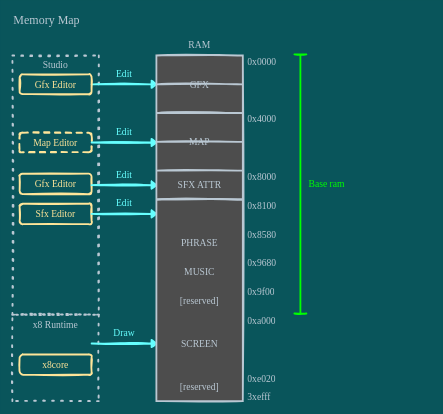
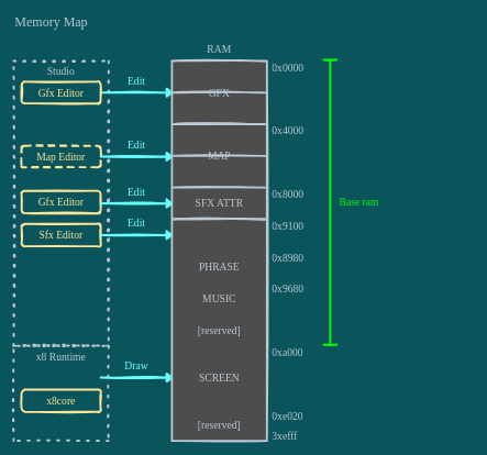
  <mxCell id="0" />
  <mxCell id="1" parent="0" />
  <mxCell id="2" value="&lt;font face=&quot;Comic Sans MS&quot;&gt;&lt;span style=&quot;font-size: 16px&quot;&gt;x8 Runtime&lt;br&gt;&lt;/span&gt;&lt;/font&gt;" style="whiteSpace=wrap;html=1;shadow=0;strokeColor=#BAC8D3;strokeWidth=3;fillColor=none;glass=0;sketch=1;fillWeight=4;hachureGap=8;hachureAngle=45;fillStyle=auto;labelBackgroundColor=none;align=center;fontColor=#BAC8D3;verticalAlign=top;dashed=1;dashPattern=1 4;" parent="1" vertex="1"><mxGeometry x="20" y="524" width="144" height="144" as="geometry" /></mxCell>
  <mxCell id="3" value="&lt;font face=&quot;Comic Sans MS&quot;&gt;&lt;span style=&quot;font-size: 16px&quot;&gt;Studio&lt;br&gt;&lt;/span&gt;&lt;/font&gt;" style="whiteSpace=wrap;html=1;shadow=0;strokeColor=#BAC8D3;strokeWidth=3;fillColor=none;glass=0;sketch=1;fillWeight=4;hachureGap=8;hachureAngle=45;fillStyle=auto;labelBackgroundColor=none;align=center;fontColor=#BAC8D3;verticalAlign=top;dashed=1;dashPattern=1 4;" parent="1" vertex="1"><mxGeometry x="20" y="92" width="144" height="432" as="geometry" /></mxCell>
  <mxCell id="4" value="RAM" style="text;html=1;strokeColor=none;fillColor=none;align=center;verticalAlign=middle;whiteSpace=wrap;rounded=0;fontSize=16;fontFamily=Comic Sans MS;labelPosition=center;verticalLabelPosition=middle;sketch=1;fontColor=#BAC8D3;" parent="1" vertex="1"><mxGeometry x="260" y="56" width="144" height="36" as="geometry" /></mxCell>
  <mxCell id="5" value="" style="shape=crossbar;html=1;rounded=1;shadow=0;glass=0;labelBackgroundColor=none;sketch=1;fillWeight=4;hachureGap=8;hachureAngle=45;fillStyle=auto;strokeWidth=3;fillColor=none;fontFamily=Comic Sans MS;fontSize=16;align=center;spacingBottom=0;spacing=2;spacingLeft=0;rotation=-90;spacingTop=26;horizontal=1;fontColor=#00FF00;strokeColor=#00FF00;" parent="1" vertex="1"><mxGeometry x="284" y="296" width="432" height="20" as="geometry" /></mxCell>
  <mxCell id="6" value="Base ram" style="text;html=1;strokeColor=none;fillColor=none;align=left;verticalAlign=middle;whiteSpace=wrap;rounded=0;fontSize=16;fontFamily=Comic Sans MS;labelPosition=center;verticalLabelPosition=middle;sketch=1;fontColor=#00FF00;" parent="1" vertex="1"><mxGeometry x="512" y="288" width="78" height="36" as="geometry" /></mxCell>
  <mxCell id="7" value="Edit" style="shadow=0;dashed=0;align=center;verticalAlign=middle;shape=mxgraph.arrows2.arrow;dy=1;dx=8.14;notch=0;sketch=1;strokeWidth=3;spacingTop=0;fontFamily=Comic Sans MS;fontSize=16;html=1;fillStyle=solid;spacingBottom=36;fontColor=#66FFFF;fillColor=#66FFFF;strokeColor=#66FFFF;" parent="1" vertex="1"><mxGeometry x="152" y="134" width="108" height="12" as="geometry" /></mxCell>
  <mxCell id="8" value="Gfx Editor" style="rounded=1;whiteSpace=wrap;html=1;sketch=1;strokeWidth=3;fontFamily=Comic Sans MS;fontSize=16;align=center;fillColor=none;strokeColor=#FFE599;fontColor=#FFE599;" parent="1" vertex="1"><mxGeometry x="32" y="123.5" width="120" height="33" as="geometry" /></mxCell>
  <mxCell id="9" value="Map Editor" style="rounded=1;whiteSpace=wrap;html=1;sketch=1;strokeWidth=3;fontFamily=Comic Sans MS;fontSize=16;align=center;fillColor=none;strokeColor=#FFE599;fontColor=#FFE599;dashed=1;" parent="1" vertex="1"><mxGeometry x="32" y="220.75" width="120" height="32.5" as="geometry" /></mxCell>
  <mxCell id="10" value="Gfx Editor" style="rounded=1;whiteSpace=wrap;html=1;sketch=1;strokeWidth=3;fontFamily=Comic Sans MS;fontSize=16;align=center;fillColor=none;strokeColor=#FFE599;fontColor=#FFE599;" parent="1" vertex="1"><mxGeometry x="32" y="289" width="120" height="34" as="geometry" /></mxCell>
  <mxCell id="11" value="Sfx Editor" style="rounded=1;whiteSpace=wrap;html=1;sketch=1;strokeWidth=3;fontFamily=Comic Sans MS;fontSize=16;align=center;fillColor=none;strokeColor=#FFE599;fontColor=#FFE599;" parent="1" vertex="1"><mxGeometry x="32" y="339" width="120" height="34" as="geometry" /></mxCell>
  <mxCell id="12" value="x8core" style="rounded=1;whiteSpace=wrap;html=1;sketch=1;strokeWidth=3;fontFamily=Comic Sans MS;fontSize=16;align=center;fillColor=none;strokeColor=#FFE599;fontColor=#FFE599;" parent="1" vertex="1"><mxGeometry x="32" y="590" width="120" height="34" as="geometry" /></mxCell>
  <mxCell id="13" value="Edit" style="shadow=0;dashed=0;align=center;verticalAlign=middle;shape=mxgraph.arrows2.arrow;dy=1;dx=8.14;notch=0;sketch=1;strokeWidth=3;spacingTop=0;fontFamily=Comic Sans MS;fontSize=16;html=1;fillStyle=solid;spacingBottom=36;fontColor=#66FFFF;fillColor=#66FFFF;strokeColor=#66FFFF;" parent="1" vertex="1"><mxGeometry x="152" y="231" width="108" height="12" as="geometry" /></mxCell>
  <mxCell id="14" value="Edit" style="shadow=0;dashed=0;align=center;verticalAlign=middle;shape=mxgraph.arrows2.arrow;dy=1;dx=8.14;notch=0;sketch=1;strokeWidth=3;spacingTop=0;fontFamily=Comic Sans MS;fontSize=16;html=1;fillStyle=solid;spacingBottom=36;fontColor=#66FFFF;fillColor=#66FFFF;strokeColor=#66FFFF;" parent="1" vertex="1"><mxGeometry x="152" y="302" width="108" height="12" as="geometry" /></mxCell>
  <mxCell id="15" value="Edit" style="shadow=0;dashed=0;align=center;verticalAlign=middle;shape=mxgraph.arrows2.arrow;dy=1;dx=8.14;notch=0;sketch=1;strokeWidth=3;spacingTop=0;fontFamily=Comic Sans MS;fontSize=16;html=1;fillStyle=solid;spacingBottom=36;fontColor=#66FFFF;fillColor=#66FFFF;strokeColor=#66FFFF;" parent="1" vertex="1"><mxGeometry x="152" y="350" width="108" height="12" as="geometry" /></mxCell>
  <mxCell id="16" value="Draw" style="shadow=0;dashed=0;align=center;verticalAlign=middle;shape=mxgraph.arrows2.arrow;dy=1;dx=8.14;notch=0;sketch=1;strokeWidth=3;spacingTop=0;fontFamily=Comic Sans MS;fontSize=16;html=1;fillStyle=solid;spacingBottom=36;fontColor=#66FFFF;fillColor=#66FFFF;strokeColor=#66FFFF;" parent="1" vertex="1"><mxGeometry x="152" y="566" width="108" height="12" as="geometry" /></mxCell>
  <mxCell id="17" value="Memory Map" style="text;html=1;strokeColor=none;fillColor=none;align=left;verticalAlign=middle;whiteSpace=wrap;rounded=0;fontSize=20;fontFamily=Comic Sans MS;labelPosition=center;verticalLabelPosition=middle;sketch=1;fontColor=#BAC8D3;" parent="1" vertex="1"><mxGeometry x="20" y="20" width="144" height="24" as="geometry" /></mxCell>
  <mxCell id="18" value="" style="shape=table;html=1;whiteSpace=wrap;startSize=0;container=1;collapsible=0;childLayout=tableLayout;sketch=1;strokeColor=#BAC8D3;strokeWidth=3;fontFamily=Comic Sans MS;fontSize=16;fillStyle=solid;fillColor=#4D4D4D;" parent="1" vertex="1"><mxGeometry x="260" y="92" width="144" height="576" as="geometry" /></mxCell>
  <mxCell id="19" value="" style="shape=partialRectangle;html=1;whiteSpace=wrap;collapsible=0;dropTarget=0;pointerEvents=0;fillColor=none;top=0;left=0;bottom=0;right=0;points=[[0,0.5],[1,0.5]];portConstraint=eastwest;fontFamily=Comic Sans MS;fontSize=16;" parent="18" vertex="1"><mxGeometry width="144" height="96" as="geometry" /></mxCell>
  <mxCell id="20" value="GFX" style="shape=partialRectangle;html=1;whiteSpace=wrap;connectable=0;overflow=hidden;fillColor=none;top=0;left=0;bottom=0;right=0;fontSize=16;fontFamily=Comic Sans MS;fontColor=#BAC8D3;" parent="19" vertex="1"><mxGeometry width="144" height="96" as="geometry" /></mxCell>
  <mxCell id="21" value="" style="shape=partialRectangle;html=1;whiteSpace=wrap;collapsible=0;dropTarget=0;pointerEvents=0;fillColor=none;top=0;left=0;bottom=0;right=0;points=[[0,0.5],[1,0.5]];portConstraint=eastwest;" parent="18" vertex="1"><mxGeometry y="96" width="144" height="96" as="geometry" /></mxCell>
  <mxCell id="22" value="MAP" style="shape=partialRectangle;html=1;whiteSpace=wrap;connectable=0;overflow=hidden;fillColor=none;top=0;left=0;bottom=0;right=0;fontFamily=Comic Sans MS;fontSize=16;fontColor=#BAC8D3;" parent="21" vertex="1"><mxGeometry width="144" height="96" as="geometry" /></mxCell>
  <mxCell id="23" value="" style="shape=partialRectangle;html=1;whiteSpace=wrap;collapsible=0;dropTarget=0;pointerEvents=0;fillColor=none;top=0;left=0;bottom=0;right=0;points=[[0,0.5],[1,0.5]];portConstraint=eastwest;" parent="18" vertex="1"><mxGeometry y="192" width="144" height="48" as="geometry" /></mxCell>
  <mxCell id="24" value="SFX ATTR" style="shape=partialRectangle;html=1;whiteSpace=wrap;connectable=0;overflow=hidden;fillColor=none;top=0;left=0;bottom=0;right=0;fontFamily=Comic Sans MS;fontSize=16;fontColor=#BAC8D3;" parent="23" vertex="1"><mxGeometry width="144" height="48" as="geometry" /></mxCell>
  <mxCell id="25" value="" style="shape=partialRectangle;html=1;whiteSpace=wrap;collapsible=0;dropTarget=0;pointerEvents=0;fillColor=none;top=0;left=0;bottom=0;right=0;points=[[0,0.5],[1,0.5]];portConstraint=eastwest;" parent="18" vertex="1"><mxGeometry y="240" width="144" height="48" as="geometry" /></mxCell>
  <mxCell id="26" value="" style="shape=partialRectangle;html=1;whiteSpace=wrap;collapsible=0;dropTarget=0;pointerEvents=0;fillColor=none;top=0;left=0;bottom=0;right=0;points=[[0,0.5],[1,0.5]];portConstraint=eastwest;" parent="18" vertex="1"><mxGeometry y="288" width="144" height="48" as="geometry" /></mxCell>
  <mxCell id="27" value="PHRASE" style="shape=partialRectangle;html=1;whiteSpace=wrap;connectable=0;overflow=hidden;fillColor=none;top=0;left=0;bottom=0;right=0;fontFamily=Comic Sans MS;fontSize=16;fontColor=#BAC8D3;" parent="26" vertex="1"><mxGeometry width="144" height="48" as="geometry" /></mxCell>
  <mxCell id="28" value="" style="shape=partialRectangle;html=1;whiteSpace=wrap;collapsible=0;dropTarget=0;pointerEvents=0;fillColor=none;top=0;left=0;bottom=0;right=0;points=[[0,0.5],[1,0.5]];portConstraint=eastwest;" parent="18" vertex="1"><mxGeometry y="336" width="144" height="48" as="geometry" /></mxCell>
  <mxCell id="29" value="MUSIC" style="shape=partialRectangle;html=1;whiteSpace=wrap;connectable=0;overflow=hidden;fillColor=none;top=0;left=0;bottom=0;right=0;fontFamily=Comic Sans MS;fontSize=16;fontColor=#BAC8D3;" parent="28" vertex="1"><mxGeometry width="144" height="48" as="geometry" /></mxCell>
  <mxCell id="30" value="" style="shape=partialRectangle;html=1;whiteSpace=wrap;collapsible=0;dropTarget=0;pointerEvents=0;fillColor=none;top=0;left=0;bottom=0;right=0;points=[[0,0.5],[1,0.5]];portConstraint=eastwest;" parent="18" vertex="1"><mxGeometry y="384" width="144" height="48" as="geometry" /></mxCell>
  <mxCell id="31" value="[reserved]" style="shape=partialRectangle;html=1;whiteSpace=wrap;connectable=0;overflow=hidden;fillColor=none;top=0;left=0;bottom=0;right=0;fontFamily=Comic Sans MS;fontSize=16;fontColor=#BAC8D3;" parent="30" vertex="1"><mxGeometry width="144" height="48" as="geometry" /></mxCell>
  <mxCell id="32" value="" style="shape=partialRectangle;html=1;whiteSpace=wrap;collapsible=0;dropTarget=0;pointerEvents=0;fillColor=none;top=0;left=0;bottom=0;right=0;points=[[0,0.5],[1,0.5]];portConstraint=eastwest;" parent="18" vertex="1"><mxGeometry y="432" width="144" height="96" as="geometry" /></mxCell>
  <mxCell id="33" value="SCREEN" style="shape=partialRectangle;html=1;whiteSpace=wrap;connectable=0;overflow=hidden;fillColor=none;top=0;left=0;bottom=0;right=0;fontFamily=Comic Sans MS;fontSize=16;fontColor=#BAC8D3;" parent="32" vertex="1"><mxGeometry width="144" height="96" as="geometry" /></mxCell>
  <mxCell id="34" value="" style="shape=partialRectangle;html=1;whiteSpace=wrap;collapsible=0;dropTarget=0;pointerEvents=0;fillColor=none;top=0;left=0;bottom=0;right=0;points=[[0,0.5],[1,0.5]];portConstraint=eastwest;" parent="18" vertex="1"><mxGeometry y="528" width="144" height="48" as="geometry" /></mxCell>
  <mxCell id="35" value="[reserved]" style="shape=partialRectangle;html=1;whiteSpace=wrap;connectable=0;overflow=hidden;fillColor=none;top=0;left=0;bottom=0;right=0;fontFamily=Comic Sans MS;fontSize=16;fontColor=#BAC8D3;" parent="34" vertex="1"><mxGeometry width="144" height="48" as="geometry" /></mxCell>
  <mxCell id="36" value="" style="shape=table;html=1;whiteSpace=wrap;startSize=0;container=1;collapsible=0;childLayout=tableLayout;fillColor=none;sketch=1;strokeWidth=3;fontFamily=Comic Sans MS;fontSize=16;align=center;strokeColor=none;" parent="1" vertex="1"><mxGeometry x="404" y="92" width="72" height="576" as="geometry" /></mxCell>
  <mxCell id="37" value="" style="shape=partialRectangle;html=1;whiteSpace=wrap;collapsible=0;dropTarget=0;pointerEvents=0;fillColor=none;top=0;left=0;bottom=0;right=0;points=[[0,0.5],[1,0.5]];portConstraint=eastwest;fontFamily=Comic Sans MS;fontSize=16;" parent="36" vertex="1"><mxGeometry width="72" height="96" as="geometry" /></mxCell>
  <mxCell id="38" value="0x0000" style="shape=partialRectangle;html=1;whiteSpace=wrap;connectable=0;overflow=hidden;fillColor=none;top=0;left=0;bottom=0;right=0;fontSize=16;fontFamily=Comic Sans MS;fontColor=#BAC8D3;align=left;verticalAlign=top;spacingLeft=6;spacingTop=-6;" parent="37" vertex="1"><mxGeometry width="72" height="96" as="geometry" /></mxCell>
  <mxCell id="39" value="" style="shape=partialRectangle;html=1;whiteSpace=wrap;collapsible=0;dropTarget=0;pointerEvents=0;fillColor=none;top=0;left=0;bottom=0;right=0;points=[[0,0.5],[1,0.5]];portConstraint=eastwest;" parent="36" vertex="1"><mxGeometry y="96" width="72" height="96" as="geometry" /></mxCell>
  <mxCell id="40" value="0x4000" style="shape=partialRectangle;html=1;whiteSpace=wrap;connectable=0;overflow=hidden;fillColor=none;top=0;left=0;bottom=0;right=0;fontFamily=Comic Sans MS;fontSize=16;fontColor=#BAC8D3;align=left;verticalAlign=top;spacingLeft=6;spacingTop=-6;" parent="39" vertex="1"><mxGeometry width="72" height="96" as="geometry" /></mxCell>
  <mxCell id="41" value="" style="shape=partialRectangle;html=1;whiteSpace=wrap;collapsible=0;dropTarget=0;pointerEvents=0;fillColor=none;top=0;left=0;bottom=0;right=0;points=[[0,0.5],[1,0.5]];portConstraint=eastwest;" parent="36" vertex="1"><mxGeometry y="192" width="72" height="48" as="geometry" /></mxCell>
  <mxCell id="42" value="0x8000" style="shape=partialRectangle;html=1;whiteSpace=wrap;connectable=0;overflow=hidden;fillColor=none;top=0;left=0;bottom=0;right=0;fontFamily=Comic Sans MS;fontSize=16;fontColor=#BAC8D3;align=left;verticalAlign=top;spacingLeft=6;spacingTop=-6;" parent="41" vertex="1"><mxGeometry width="72" height="48" as="geometry" /></mxCell>
  <mxCell id="43" value="" style="shape=partialRectangle;html=1;whiteSpace=wrap;collapsible=0;dropTarget=0;pointerEvents=0;fillColor=none;top=0;left=0;bottom=0;right=0;points=[[0,0.5],[1,0.5]];portConstraint=eastwest;" parent="36" vertex="1"><mxGeometry y="240" width="72" height="48" as="geometry" /></mxCell>
- <mxCell id="44" value="0x8100" style="shape=partialRectangle;html=1;whiteSpace=wrap;connectable=0;overflow=hidden;fillColor=none;top=0;left=0;bottom=0;right=0;fontFamily=Comic Sans MS;fontSize=16;fontColor=#BAC8D3;align=left;verticalAlign=top;spacingLeft=6;spacingTop=-6;" parent="43" vertex="1"><mxGeometry width="72" height="48" as="geometry" /></mxCell>
+ <mxCell id="44" value="0x9100" style="shape=partialRectangle;html=1;whiteSpace=wrap;connectable=0;overflow=hidden;fillColor=none;top=0;left=0;bottom=0;right=0;fontFamily=Comic Sans MS;fontSize=16;fontColor=#BAC8D3;align=left;verticalAlign=top;spacingLeft=6;spacingTop=-6;" parent="43" vertex="1"><mxGeometry width="72" height="48" as="geometry" /></mxCell>
  <mxCell id="45" value="" style="shape=partialRectangle;html=1;whiteSpace=wrap;collapsible=0;dropTarget=0;pointerEvents=0;fillColor=none;top=0;left=0;bottom=0;right=0;points=[[0,0.5],[1,0.5]];portConstraint=eastwest;" parent="36" vertex="1"><mxGeometry y="288" width="72" height="48" as="geometry" /></mxCell>
- <mxCell id="46" value="0x8580" style="shape=partialRectangle;html=1;whiteSpace=wrap;connectable=0;overflow=hidden;fillColor=none;top=0;left=0;bottom=0;right=0;fontFamily=Comic Sans MS;fontSize=16;fontColor=#BAC8D3;align=left;verticalAlign=top;spacingLeft=6;spacingTop=-6;" parent="45" vertex="1"><mxGeometry width="72" height="48" as="geometry" /></mxCell>
+ <mxCell id="46" value="0x8980" style="shape=partialRectangle;html=1;whiteSpace=wrap;connectable=0;overflow=hidden;fillColor=none;top=0;left=0;bottom=0;right=0;fontFamily=Comic Sans MS;fontSize=16;fontColor=#BAC8D3;align=left;verticalAlign=top;spacingLeft=6;spacingTop=-6;" parent="45" vertex="1"><mxGeometry width="72" height="48" as="geometry" /></mxCell>
  <mxCell id="47" value="" style="shape=partialRectangle;html=1;whiteSpace=wrap;collapsible=0;dropTarget=0;pointerEvents=0;fillColor=none;top=0;left=0;bottom=0;right=0;points=[[0,0.5],[1,0.5]];portConstraint=eastwest;" parent="36" vertex="1"><mxGeometry y="336" width="72" height="48" as="geometry" /></mxCell>
  <mxCell id="48" value="0x9680" style="shape=partialRectangle;html=1;whiteSpace=wrap;connectable=0;overflow=hidden;fillColor=none;top=0;left=0;bottom=0;right=0;fontFamily=Comic Sans MS;fontSize=16;fontColor=#BAC8D3;align=left;verticalAlign=top;spacingLeft=6;spacingTop=-6;" parent="47" vertex="1"><mxGeometry width="72" height="48" as="geometry" /></mxCell>
  <mxCell id="49" value="" style="shape=partialRectangle;html=1;whiteSpace=wrap;collapsible=0;dropTarget=0;pointerEvents=0;fillColor=none;top=0;left=0;bottom=0;right=0;points=[[0,0.5],[1,0.5]];portConstraint=eastwest;" parent="36" vertex="1"><mxGeometry y="384" width="72" height="48" as="geometry" /></mxCell>
- <mxCell id="50" value="0x9f00" style="shape=partialRectangle;html=1;whiteSpace=wrap;connectable=0;overflow=hidden;fillColor=none;top=0;left=0;bottom=0;right=0;fontFamily=Comic Sans MS;fontSize=16;fontColor=#BAC8D3;align=left;verticalAlign=top;spacingLeft=6;spacingTop=-6;" parent="49" vertex="1"><mxGeometry width="72" height="48" as="geometry" /></mxCell>
  <mxCell id="51" value="" style="shape=partialRectangle;html=1;whiteSpace=wrap;collapsible=0;dropTarget=0;pointerEvents=0;fillColor=none;top=0;left=0;bottom=0;right=0;points=[[0,0.5],[1,0.5]];portConstraint=eastwest;" parent="36" vertex="1"><mxGeometry y="432" width="72" height="96" as="geometry" /></mxCell>
  <mxCell id="52" value="0xa000" style="shape=partialRectangle;html=1;whiteSpace=wrap;connectable=0;overflow=hidden;fillColor=none;top=0;left=0;bottom=0;right=0;fontFamily=Comic Sans MS;fontSize=16;fontColor=#BAC8D3;align=left;verticalAlign=top;spacingLeft=6;spacingTop=-6;" parent="51" vertex="1"><mxGeometry width="72" height="96" as="geometry" /></mxCell>
  <mxCell id="53" value="" style="shape=partialRectangle;html=1;whiteSpace=wrap;collapsible=0;dropTarget=0;pointerEvents=0;fillColor=none;top=0;left=0;bottom=0;right=0;points=[[0,0.5],[1,0.5]];portConstraint=eastwest;" parent="36" vertex="1"><mxGeometry y="528" width="72" height="24" as="geometry" /></mxCell>
  <mxCell id="54" value="0xe020" style="shape=partialRectangle;html=1;whiteSpace=wrap;connectable=0;overflow=hidden;fillColor=none;top=0;left=0;bottom=0;right=0;fontFamily=Comic Sans MS;fontSize=16;fontColor=#BAC8D3;align=left;verticalAlign=top;spacingLeft=6;spacingTop=-6;" parent="53" vertex="1"><mxGeometry width="72" height="24" as="geometry" /></mxCell>
  <mxCell id="55" style="shape=partialRectangle;html=1;whiteSpace=wrap;collapsible=0;dropTarget=0;pointerEvents=0;fillColor=none;top=0;left=0;bottom=0;right=0;points=[[0,0.5],[1,0.5]];portConstraint=eastwest;" parent="36" vertex="1"><mxGeometry y="552" width="72" height="24" as="geometry" /></mxCell>
  <mxCell id="56" value="3xefff" style="shape=partialRectangle;html=1;whiteSpace=wrap;connectable=0;overflow=hidden;fillColor=none;top=0;left=0;bottom=0;right=0;fontFamily=Comic Sans MS;fontSize=16;fontColor=#BAC8D3;align=left;verticalAlign=bottom;spacingLeft=6;spacingTop=0;spacingBottom=-4;" parent="55" vertex="1"><mxGeometry width="72" height="24" as="geometry" /></mxCell>
